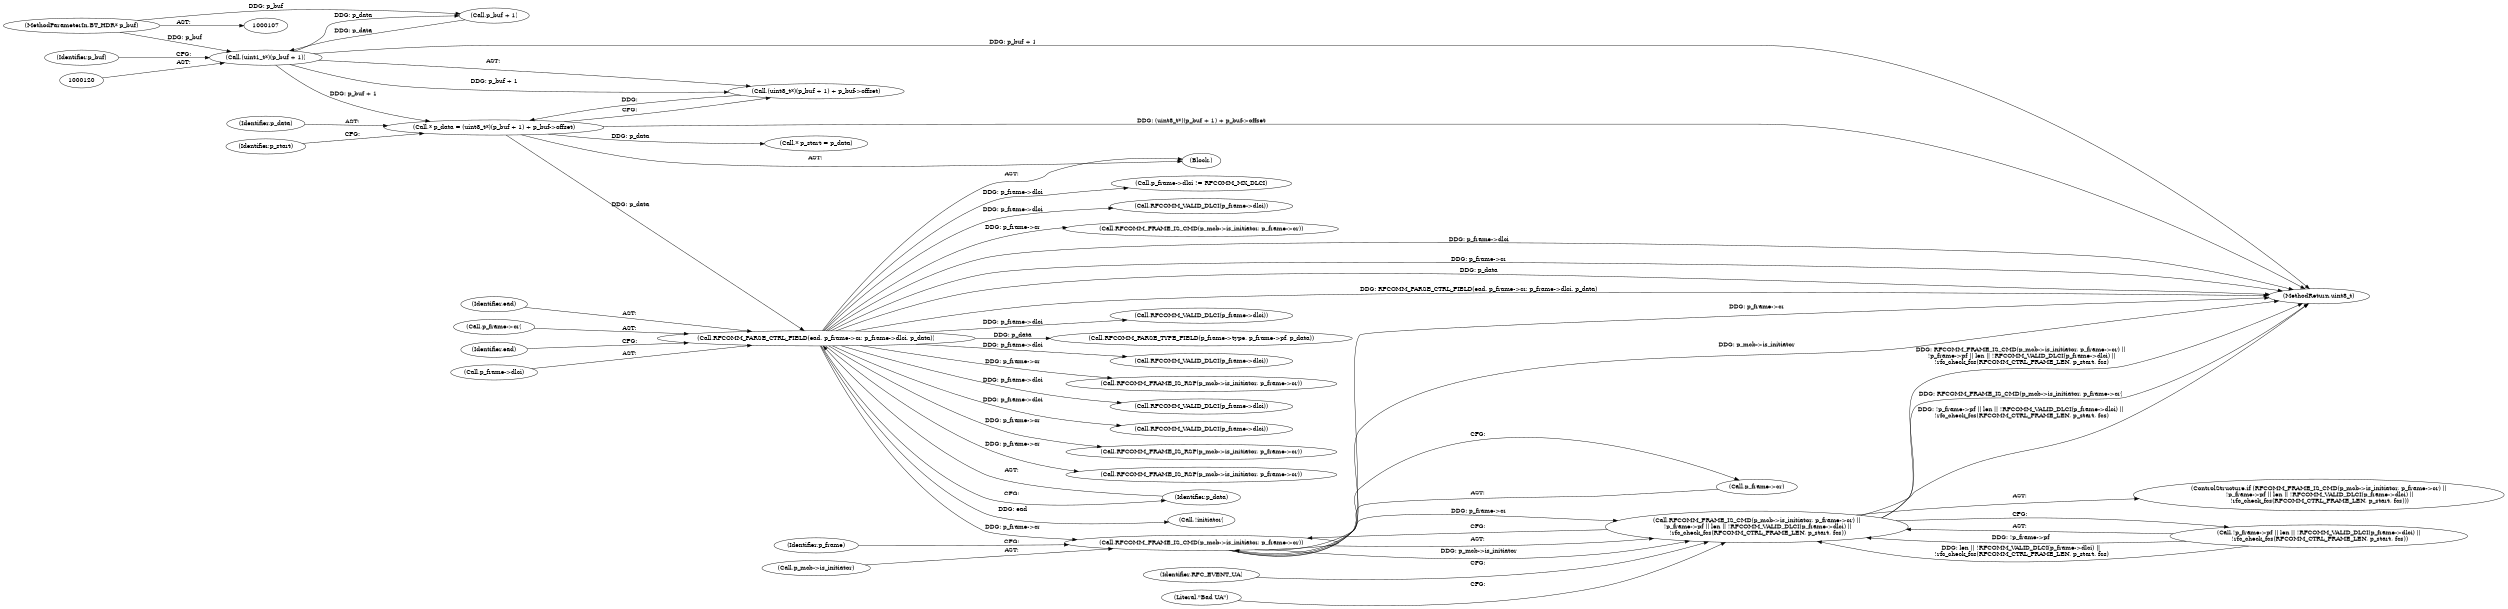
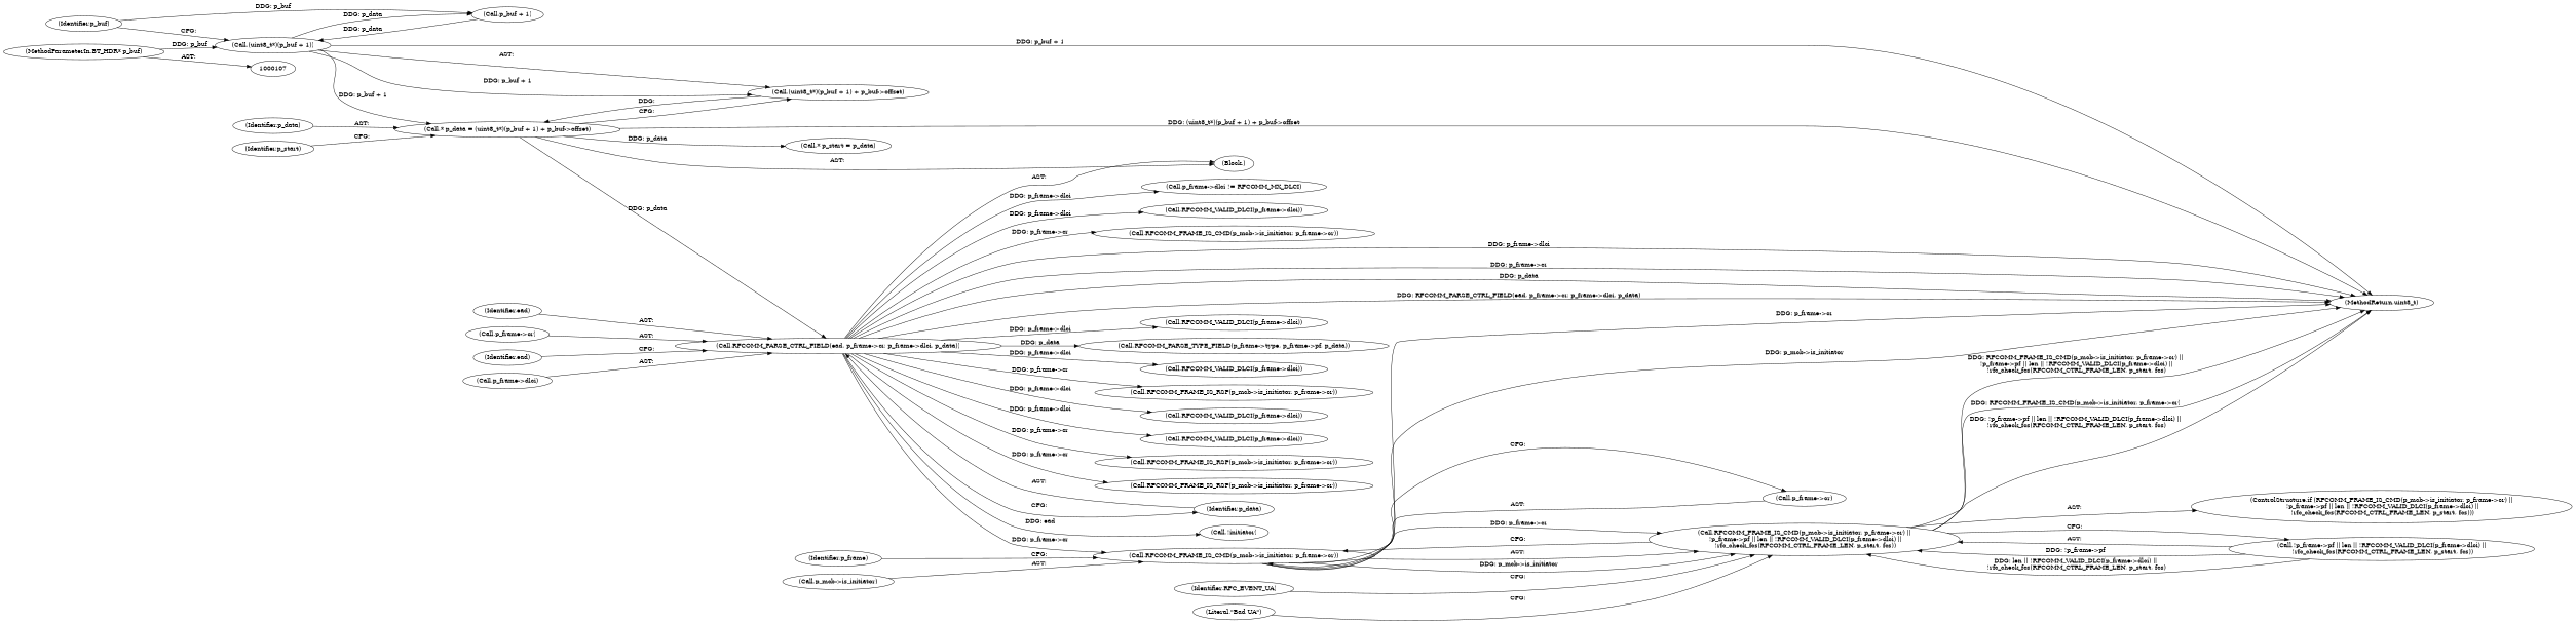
  digraph {
    rankdir=LR
    n1 [label="(Call,RFCOMM_FRAME_IS_CMD(p_mcb->is_initiator, p_frame->cr))"]
    n2 [label="(Call,RFCOMM_FRAME_IS_CMD(p_mcb->is_initiator, p_frame->cr) ||\n !p_frame->pf || len || !RFCOMM_VALID_DLCI(p_frame->dlci) ||\n !rfc_check_fcs(RFCOMM_CTRL_FRAME_LEN, p_start, fcs))"]
    n3 [label="(MethodReturn,uint8_t)"]
    n4 [label="(Call,p_frame->cr)"]
    n5 [label="(ControlStructure,if (RFCOMM_FRAME_IS_CMD(p_mcb->is_initiator, p_frame->cr) ||\n !p_frame->pf || len || !RFCOMM_VALID_DLCI(p_frame->dlci) ||\n !rfc_check_fcs(RFCOMM_CTRL_FRAME_LEN, p_start, fcs)))"]
    n6 [label="(Call,!p_frame->pf || len || !RFCOMM_VALID_DLCI(p_frame->dlci) ||\n !rfc_check_fcs(RFCOMM_CTRL_FRAME_LEN, p_start, fcs))"]
    n7 [label="(Call,RFCOMM_PARSE_CTRL_FIELD(ead, p_frame->cr, p_frame->dlci, p_data))"]
    n8 [label="(Call,RFCOMM_VALID_DLCI(p_frame->dlci))"]
    n9 [label="(Call,RFCOMM_PARSE_TYPE_FIELD(p_frame->type, p_frame->pf, p_data))"]
    n10 [label="(Call,RFCOMM_VALID_DLCI(p_frame->dlci))"]
    n11 [label="(Call,RFCOMM_FRAME_IS_RSP(p_mcb->is_initiator, p_frame->cr))"]
    n12 [label="(Call,RFCOMM_VALID_DLCI(p_frame->dlci))"]
    n13 [label="(Call,RFCOMM_VALID_DLCI(p_frame->dlci))"]
    n14 [label="(Call,RFCOMM_FRAME_IS_RSP(p_mcb->is_initiator, p_frame->cr))"]
    n15 [label="(Call,RFCOMM_FRAME_IS_RSP(p_mcb->is_initiator, p_frame->cr))"]
    n16 [label="(Identifier,p_data)"]
    n17 [label="(Call,!initiator)"]
    n18 [label="(Call,p_frame->dlci != RFCOMM_MX_DLCI)"]
    n19 [label="(Call,RFCOMM_VALID_DLCI(p_frame->dlci))"]
    n20 [label="(Block,)"]
    n21 [label="(Call,RFCOMM_FRAME_IS_CMD(p_mcb->is_initiator, p_frame->cr))"]
    n22 [label="(Call,* p_data = (uint8_t*)(p_buf + 1) + p_buf->offset)"]
    n23 [label="(Call,(uint8_t*)(p_buf + 1) + p_buf->offset)"]
    n24 [label="(Call,* p_start = p_data)"]
-   n25 [label="(Call,(uint1_t*)(p_buf + 1))"]
+   n25 [label="(Call,(uint8_t*)(p_buf + 1))"]
    n26 [label="(Call,p_buf + 1)"]
    n27 [label="(MethodParameterIn,BT_HDR* p_buf)"]
    1000107
    n29 [label="(Identifier,p_buf)"]
    n30 [label="(Identifier,p_data)"]
    n31 [label="(Identifier,RFC_EVENT_UA)"]
    n32 [label="(Call,p_frame->dlci)"]
    n33 [label="(Literal,\"Bad UA\")"]
    n34 [label="(Call,p_mcb->is_initiator)"]
    n35 [label="(Identifier,ead)"]
    n36 [label="(Identifier,p_frame)"]
    n37 [label="(Call,p_frame->cr)"]
    n38 [label="(Identifier,p_start)"]
    n39 [label="(Identifier,ead)"]
-   1000120
    n1 -> n2 [label="AST: "]
    n1 -> n2 [label="DDG: p_mcb->is_initiator"]
    n1 -> n2 [label="DDG: p_frame->cr"]
    n1 -> n3 [label="DDG: p_frame->cr"]
    n1 -> n3 [label="DDG: p_mcb->is_initiator"]
    n1 -> n4 [label="CFG: "]
    n2 -> n1 [label="CFG: "]
    n2 -> n3 [label="DDG: !p_frame->pf || len || !RFCOMM_VALID_DLCI(p_frame->dlci) ||\n !rfc_check_fcs(RFCOMM_CTRL_FRAME_LEN, p_start, fcs)"]
    n2 -> n3 [label="DDG: RFCOMM_FRAME_IS_CMD(p_mcb->is_initiator, p_frame->cr) ||\n !p_frame->pf || len || !RFCOMM_VALID_DLCI(p_frame->dlci) ||\n !rfc_check_fcs(RFCOMM_CTRL_FRAME_LEN, p_start, fcs)"]
    n2 -> n3 [label="DDG: RFCOMM_FRAME_IS_CMD(p_mcb->is_initiator, p_frame->cr)"]
    n2 -> n5 [label="AST: "]
    n2 -> n6 [label="CFG: "]
    n4 -> n1 [label="AST: "]
    n6 -> n2 [label="AST: "]
    n6 -> n2 [label="DDG: !p_frame->pf"]
    n6 -> n2 [label="DDG: len || !RFCOMM_VALID_DLCI(p_frame->dlci) ||\n !rfc_check_fcs(RFCOMM_CTRL_FRAME_LEN, p_start, fcs)"]
    n7 -> n1 [label="DDG: p_frame->cr"]
    n7 -> n3 [label="DDG: p_frame->dlci"]
    n7 -> n3 [label="DDG: p_frame->cr"]
    n7 -> n3 [label="DDG: p_data"]
    n7 -> n3 [label="DDG: RFCOMM_PARSE_CTRL_FIELD(ead, p_frame->cr, p_frame->dlci, p_data)"]
    n7 -> n8 [label="DDG: p_frame->dlci"]
    n7 -> n9 [label="DDG: p_data"]
    n7 -> n10 [label="DDG: p_frame->dlci"]
    n7 -> n11 [label="DDG: p_frame->cr"]
    n7 -> n12 [label="DDG: p_frame->dlci"]
    n7 -> n13 [label="DDG: p_frame->dlci"]
    n7 -> n14 [label="DDG: p_frame->cr"]
    n7 -> n15 [label="DDG: p_frame->cr"]
    n7 -> n16 [label="CFG: "]
    n7 -> n17 [label="DDG: ead"]
    n7 -> n18 [label="DDG: p_frame->dlci"]
    n7 -> n19 [label="DDG: p_frame->dlci"]
    n7 -> n20 [label="AST: "]
    n7 -> n21 [label="DDG: p_frame->cr"]
    n16 -> n7 [label="AST: "]
    n22 -> n3 [label="DDG: (uint8_t*)(p_buf + 1) + p_buf->offset"]
    n22 -> n7 [label="DDG: p_data"]
    n22 -> n20 [label="AST: "]
    n22 -> n23 [label="CFG: "]
    n22 -> n24 [label="DDG: p_data"]
    n23 -> n22 [label="DDG: "]
    n25 -> n3 [label="DDG: p_buf + 1"]
    n25 -> n22 [label="DDG: p_buf + 1"]
    n25 -> n23 [label="AST: "]
    n25 -> n23 [label="DDG: p_buf + 1"]
    n25 -> n26 [label="DDG: p_data"]
    n26 -> n25 [label="DDG: p_data"]
    n27 -> n25 [label="DDG: p_buf"]
-   n27 -> n26 [label="DDG: p_buf"]
+   n29 -> n26 [label="DDG: p_buf"]
    n27 -> 1000107 [label="AST: "]
    n29 -> n25 [label="CFG: "]
    n30 -> n22 [label="AST: "]
    n31 -> n2 [label="CFG: "]
    n32 -> n7 [label="AST: "]
    n33 -> n2 [label="CFG: "]
    n34 -> n1 [label="AST: "]
    n35 -> n7 [label="AST: "]
    n36 -> n1 [label="CFG: "]
    n37 -> n7 [label="AST: "]
    n38 -> n22 [label="CFG: "]
    n39 -> n7 [label="CFG: "]
-   1000120 -> n25 [label="AST: "]
  }
